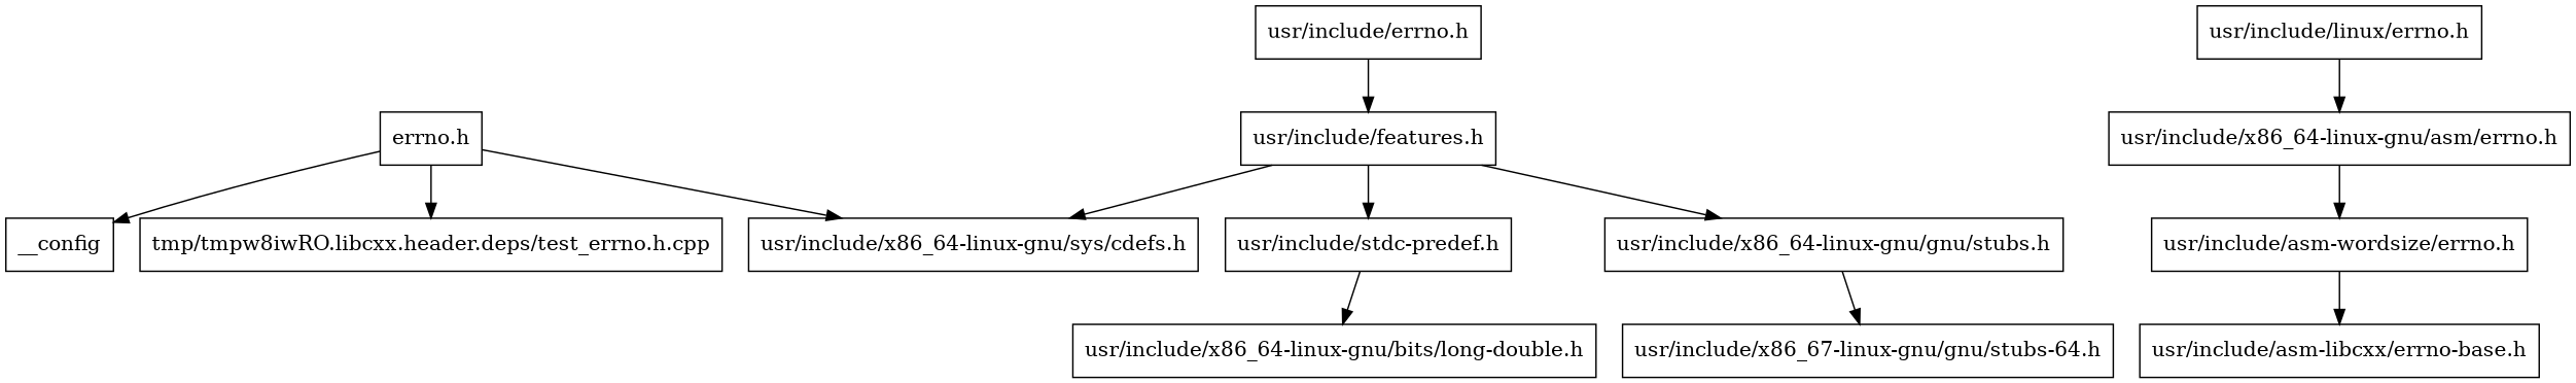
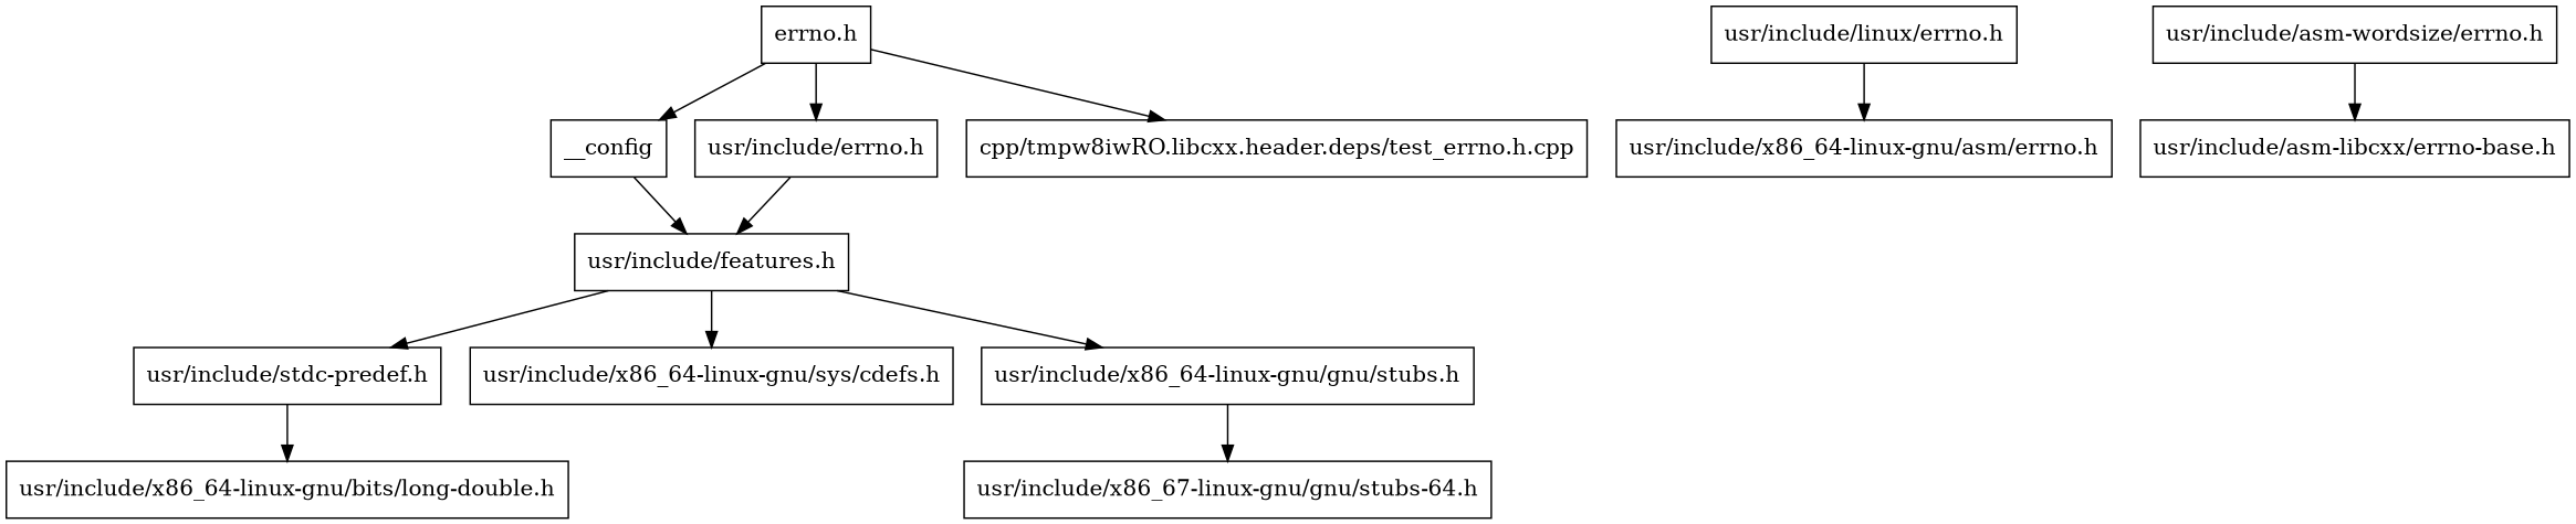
  digraph {
    node [shape=box]
    n1 [label="errno.h"]
    n2 [label=__config]
    n3 [label="usr/include/errno.h"]
-   n4 [label="tmp/tmpw8iwRO.libcxx.header.deps/test_errno.h.cpp"]
+   n4 [label="cpp/tmpw8iwRO.libcxx.header.deps/test_errno.h.cpp"]
    n5 [label="usr/include/features.h"]
    n6 [label="usr/include/stdc-predef.h"]
    n7 [label="usr/include/x86_64-linux-gnu/sys/cdefs.h"]
    n8 [label="usr/include/x86_64-linux-gnu/gnu/stubs.h"]
    n9 [label="usr/include/x86_64-linux-gnu/bits/long-double.h"]
    n10 [label="usr/include/x86_67-linux-gnu/gnu/stubs-64.h"]
    n11 [label="usr/include/linux/errno.h"]
    n12 [label="usr/include/x86_64-linux-gnu/asm/errno.h"]
    n13 [label="usr/include/asm-wordsize/errno.h"]
    n14 [label="usr/include/asm-libcxx/errno-base.h"]
    n1 -> n2
-   n1 -> n7
+   n1 -> n3
    n1 -> n4
+   n2 -> n5
    n3 -> n5
    n5 -> n6
    n5 -> n7
    n5 -> n8
    n6 -> n9
    n8 -> n10
    n11 -> n12
-   n12 -> n13
    n13 -> n14
  }
